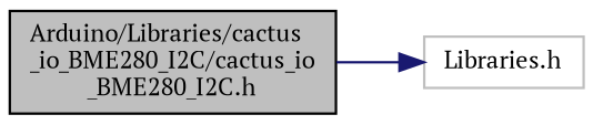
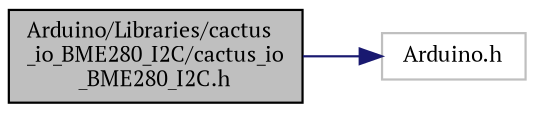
  digraph {
    rankdir=LR
    fontname="PT Serif"
    node [fontname="PT Serif" fontsize=10 shape=record style=filled]
    n1 [color=black fillcolor=grey75 fontcolor=black height=0.2 label="Arduino/Libraries/cactus\l_io_BME280_I2C/cactus_io\l_BME280_I2C.h" width=0.4]
-   n2 [color=grey75 fillcolor=white height=0.2 label="Libraries.h" width=0.4]
+   n2 [color=grey75 fillcolor=white height=0.2 label="Arduino.h" width=0.4]
    n1 -> n2 [color=midnightblue fontname="PT Serif" fontsize=10 labelfontname=Helvetica labelfontsize=10 style=solid]
  }
